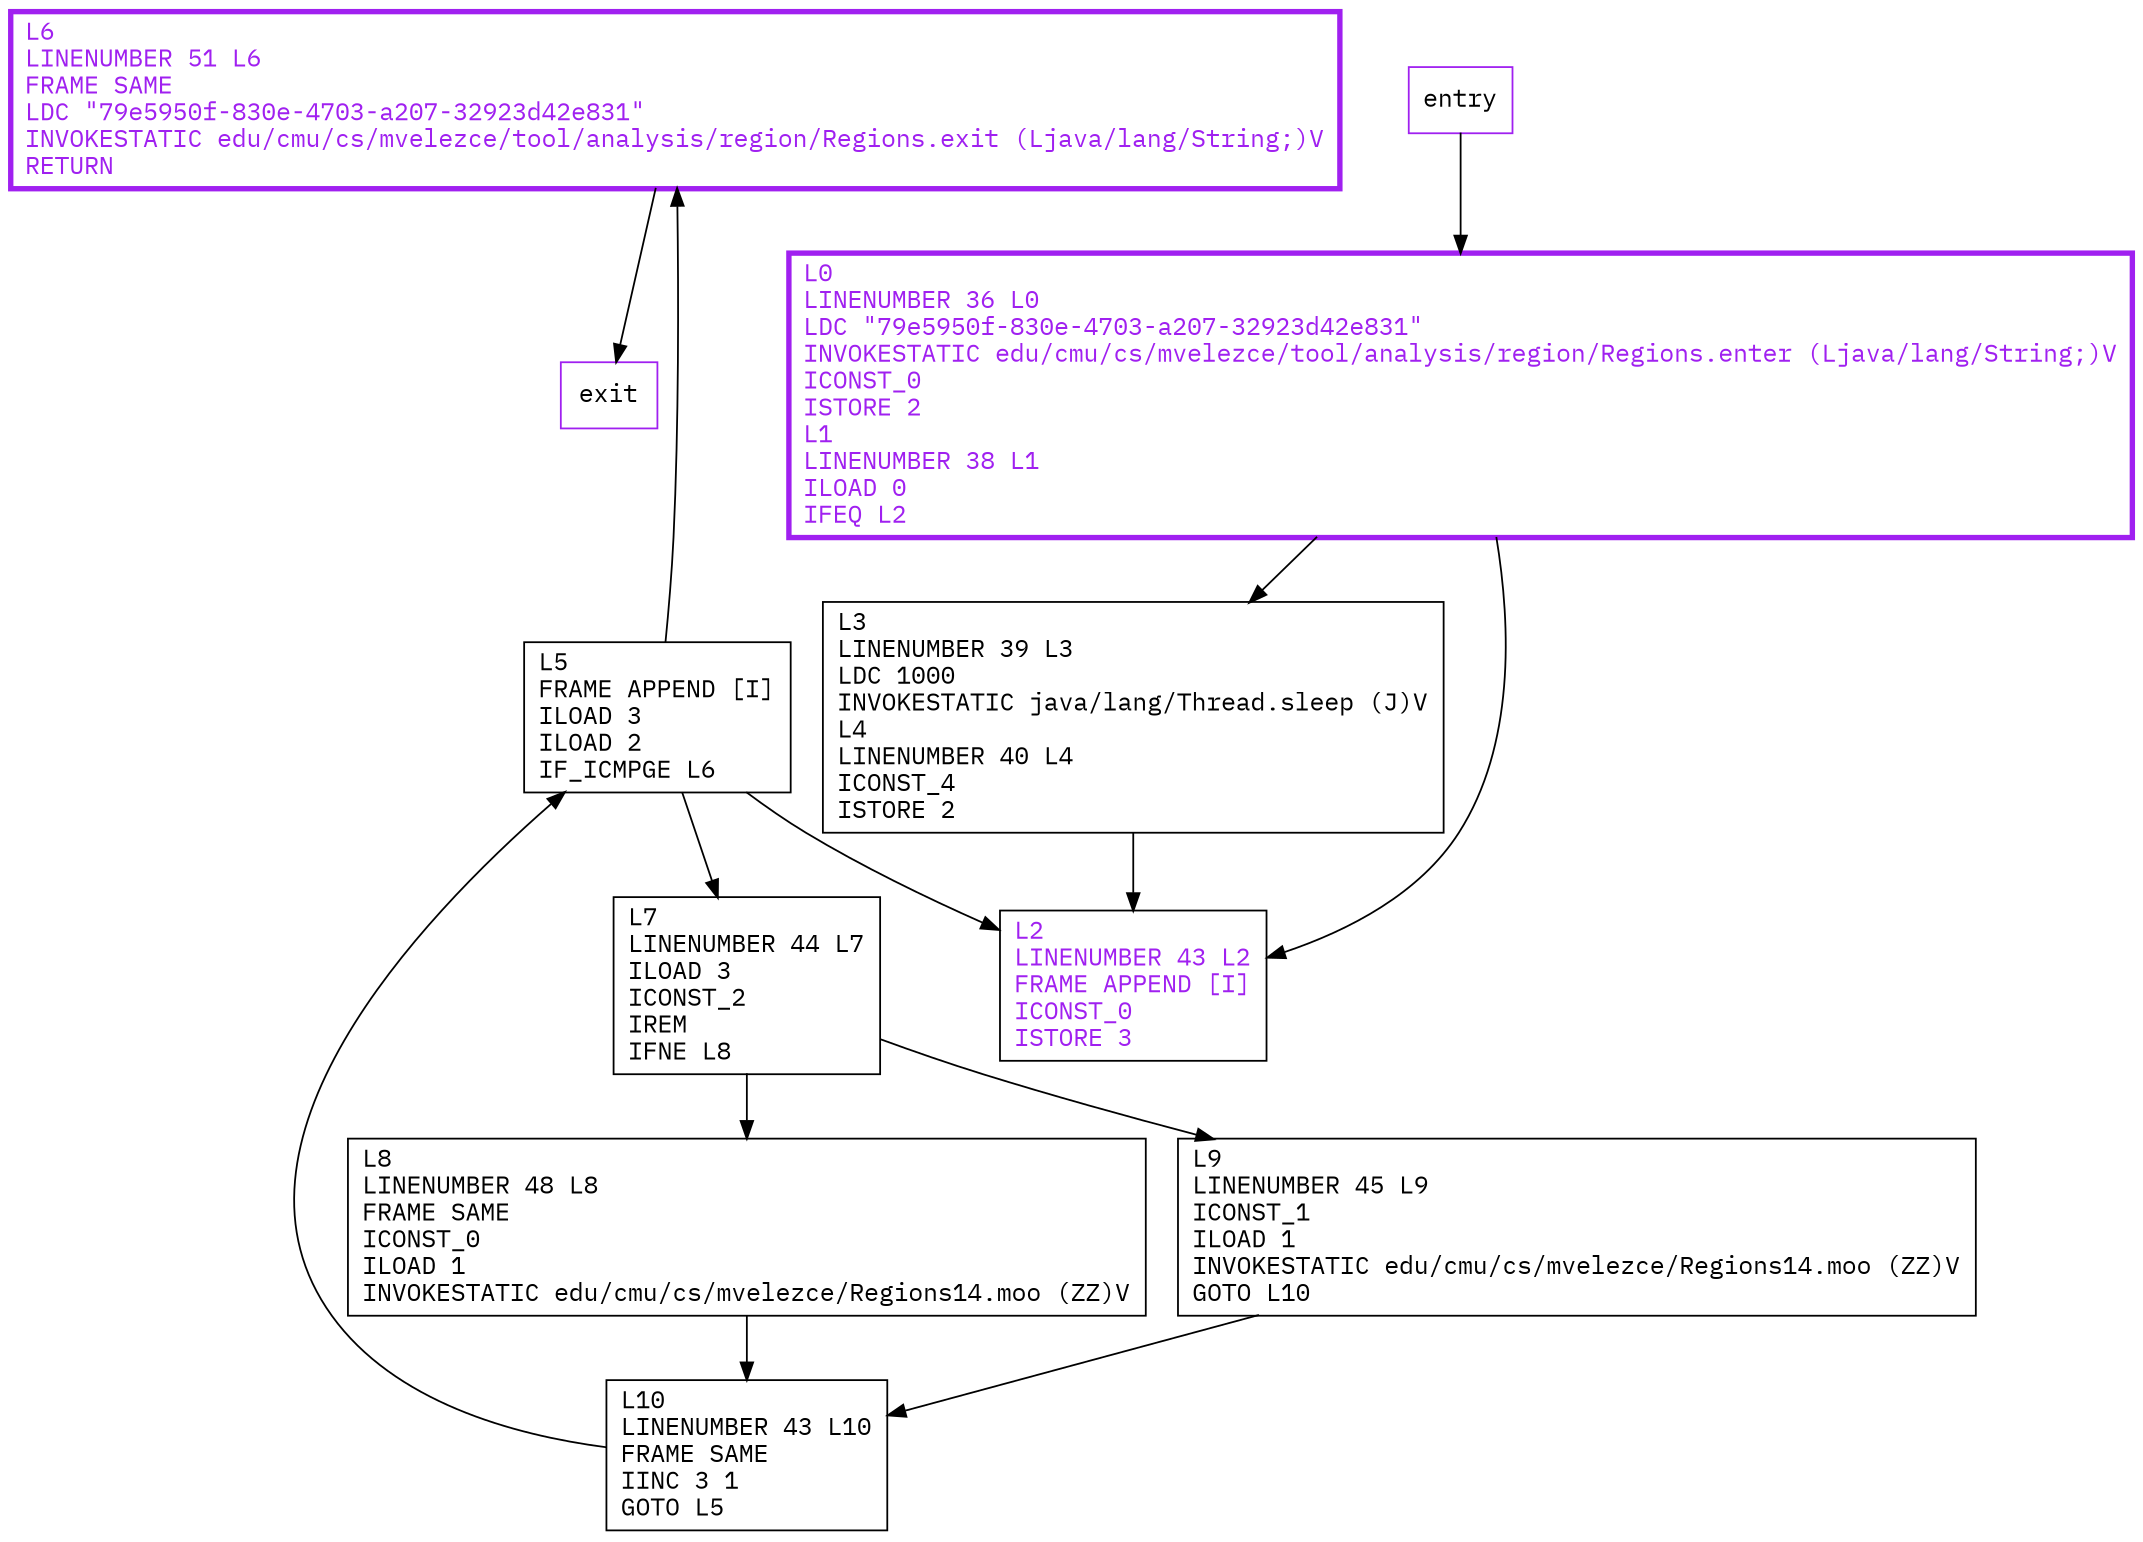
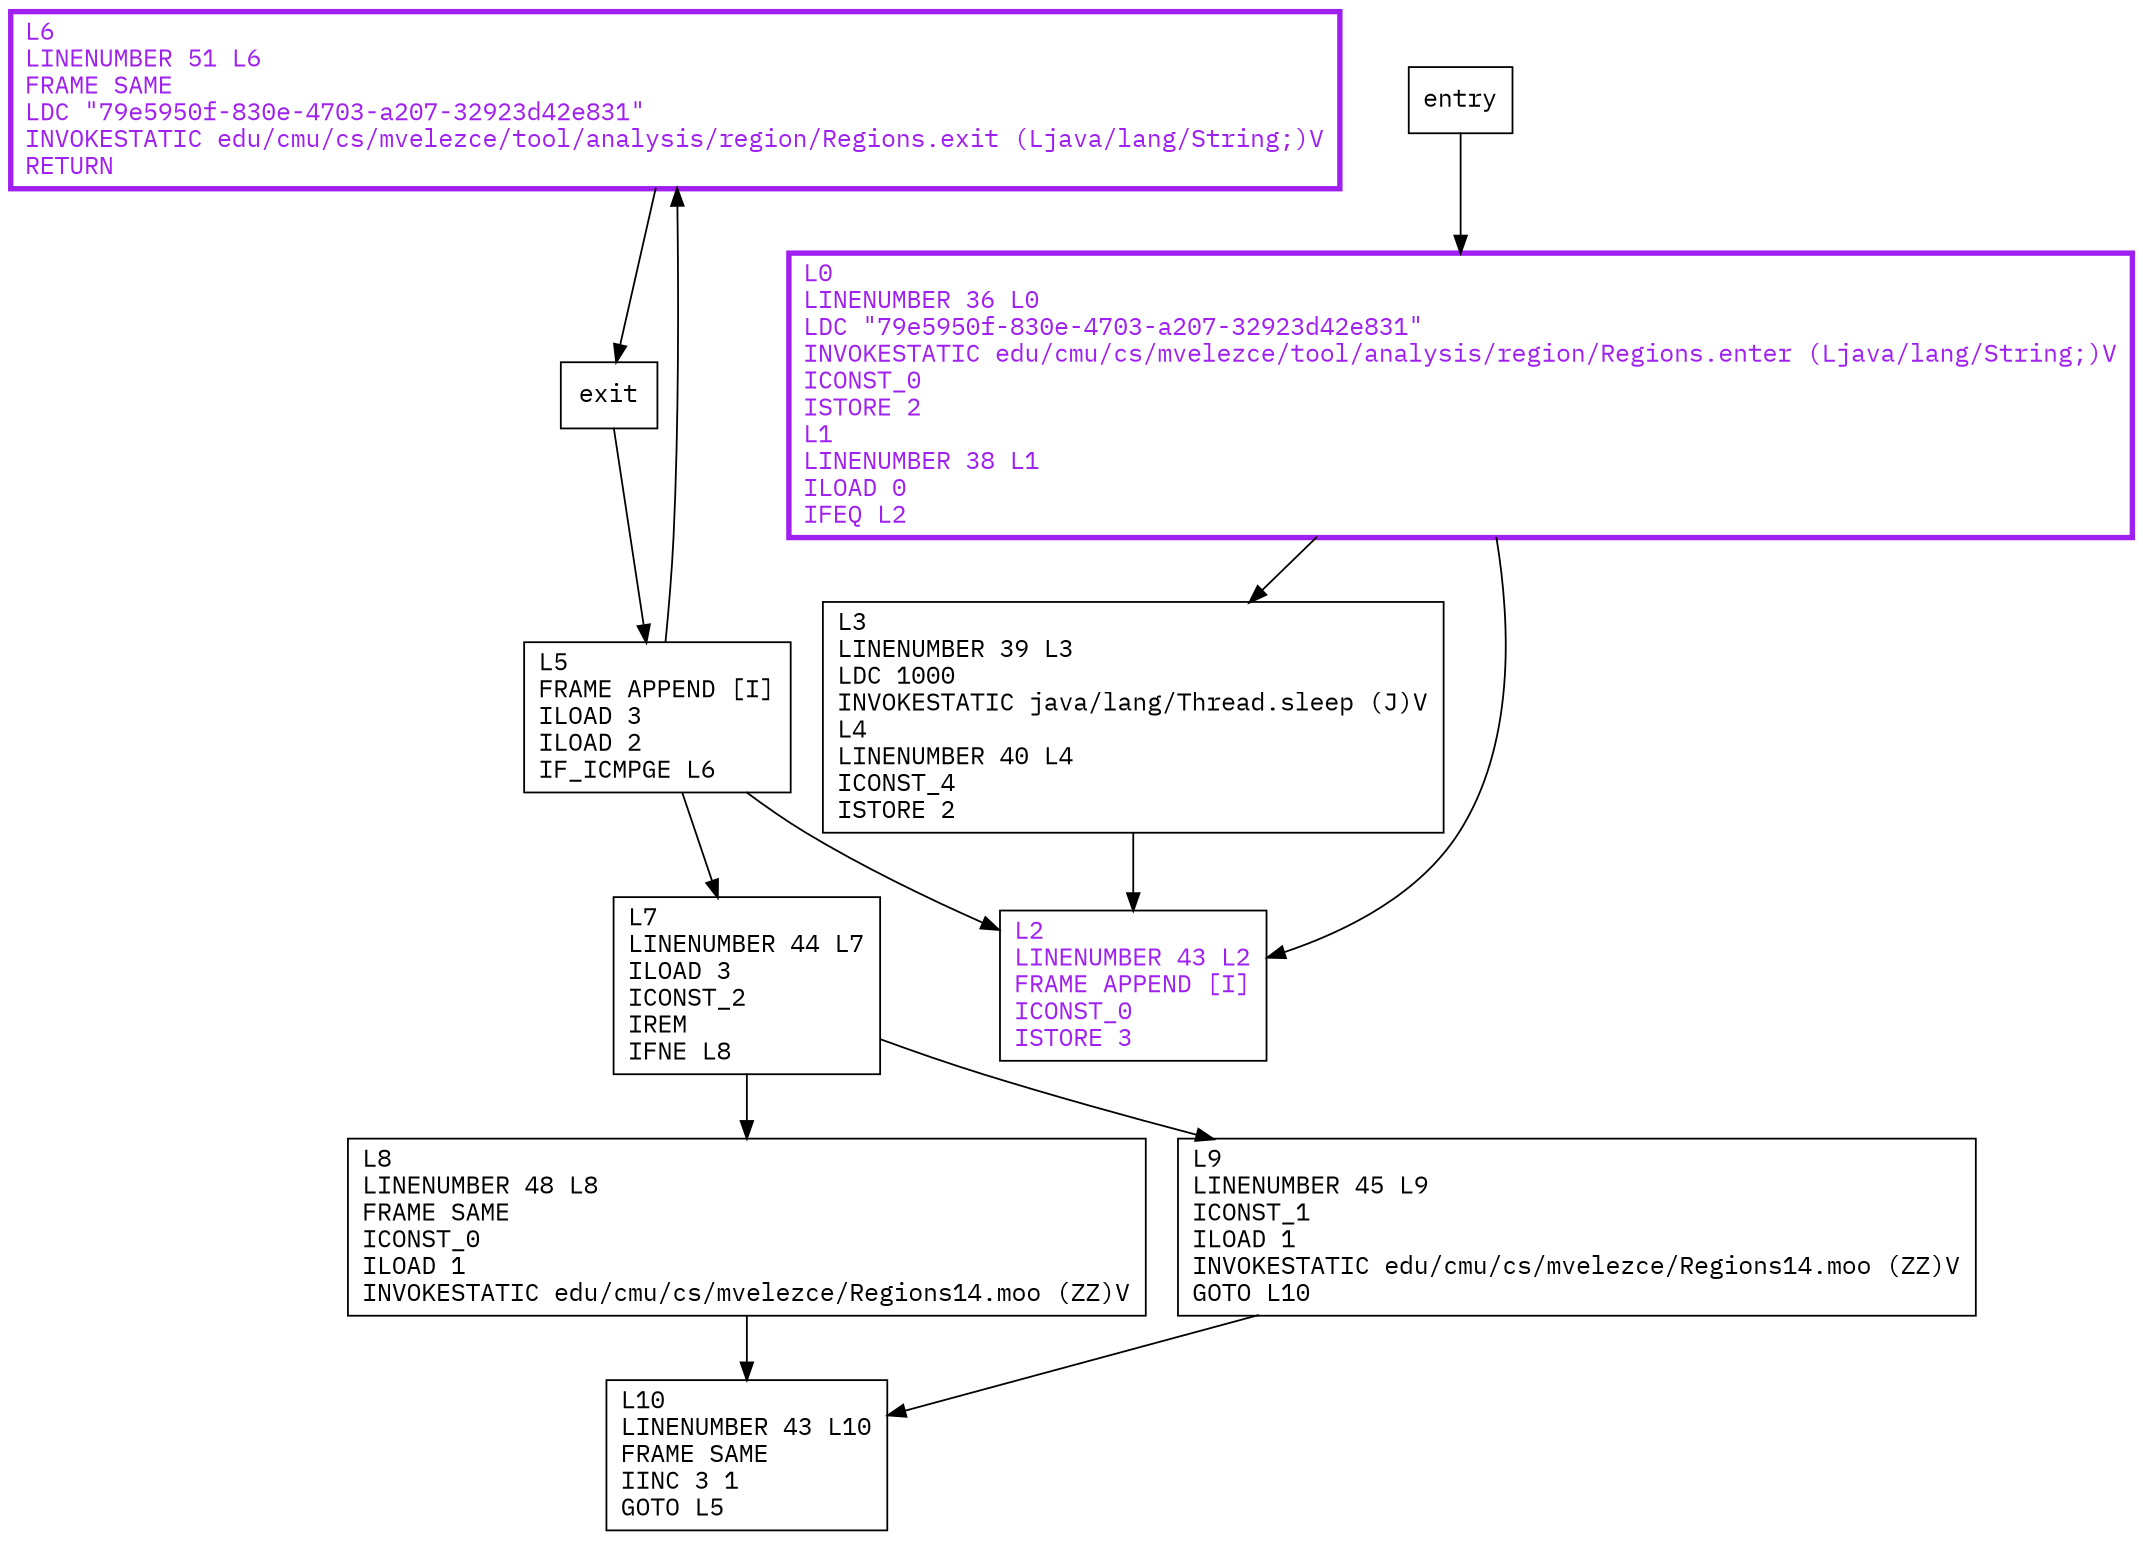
  digraph {
    fontname="IBM Plex Mono"
    node [fontname="IBM Plex Mono" shape=record]
    edge [fontname="IBM Plex Mono"]
    n1 [color=purple fontcolor=purple label="L6\lLINENUMBER 51 L6\lFRAME SAME\lLDC \"79e5950f-830e-4703-a207-32923d42e831\"\lINVOKESTATIC edu/cmu/cs/mvelezce/tool/analysis/region/Regions.exit (Ljava/lang/String;)V\lRETURN\l" penwidth=3]
-   exit [color=purple]
+   exit
    n3 [label="L8\lLINENUMBER 48 L8\lFRAME SAME\lICONST_0\lILOAD 1\lINVOKESTATIC edu/cmu/cs/mvelezce/Regions14.moo (ZZ)V\l"]
    n4 [label="L10\lLINENUMBER 43 L10\lFRAME SAME\lIINC 3 1\lGOTO L5\l"]
    n5 [label="L5\lFRAME APPEND [I]\lILOAD 3\lILOAD 2\lIF_ICMPGE L6\l"]
    n6 [label="L9\lLINENUMBER 45 L9\lICONST_1\lILOAD 1\lINVOKESTATIC edu/cmu/cs/mvelezce/Regions14.moo (ZZ)V\lGOTO L10\l"]
    n7 [label="L3\lLINENUMBER 39 L3\lLDC 1000\lINVOKESTATIC java/lang/Thread.sleep (J)V\lL4\lLINENUMBER 40 L4\lICONST_4\lISTORE 2\l"]
    n8 [fontcolor=purple label="L2\lLINENUMBER 43 L2\lFRAME APPEND [I]\lICONST_0\lISTORE 3\l"]
    n9 [color=purple fontcolor=purple label="L0\lLINENUMBER 36 L0\lLDC \"79e5950f-830e-4703-a207-32923d42e831\"\lINVOKESTATIC edu/cmu/cs/mvelezce/tool/analysis/region/Regions.enter (Ljava/lang/String;)V\lICONST_0\lISTORE 2\lL1\lLINENUMBER 38 L1\lILOAD 0\lIFEQ L2\l" penwidth=3]
    n10 [label="L7\lLINENUMBER 44 L7\lILOAD 3\lICONST_2\lIREM\lIFNE L8\l"]
-   entry [color=purple]
+   entry
    n1 -> exit
    n3 -> n4
-   n4 -> n5
+   exit -> n5
    n5 -> n1
    n5 -> n8
    n5 -> n10
    n6 -> n4
    n7 -> n8
    n9 -> n7
    n9 -> n8
    n10 -> n3
    n10 -> n6
    entry -> n9
  }
